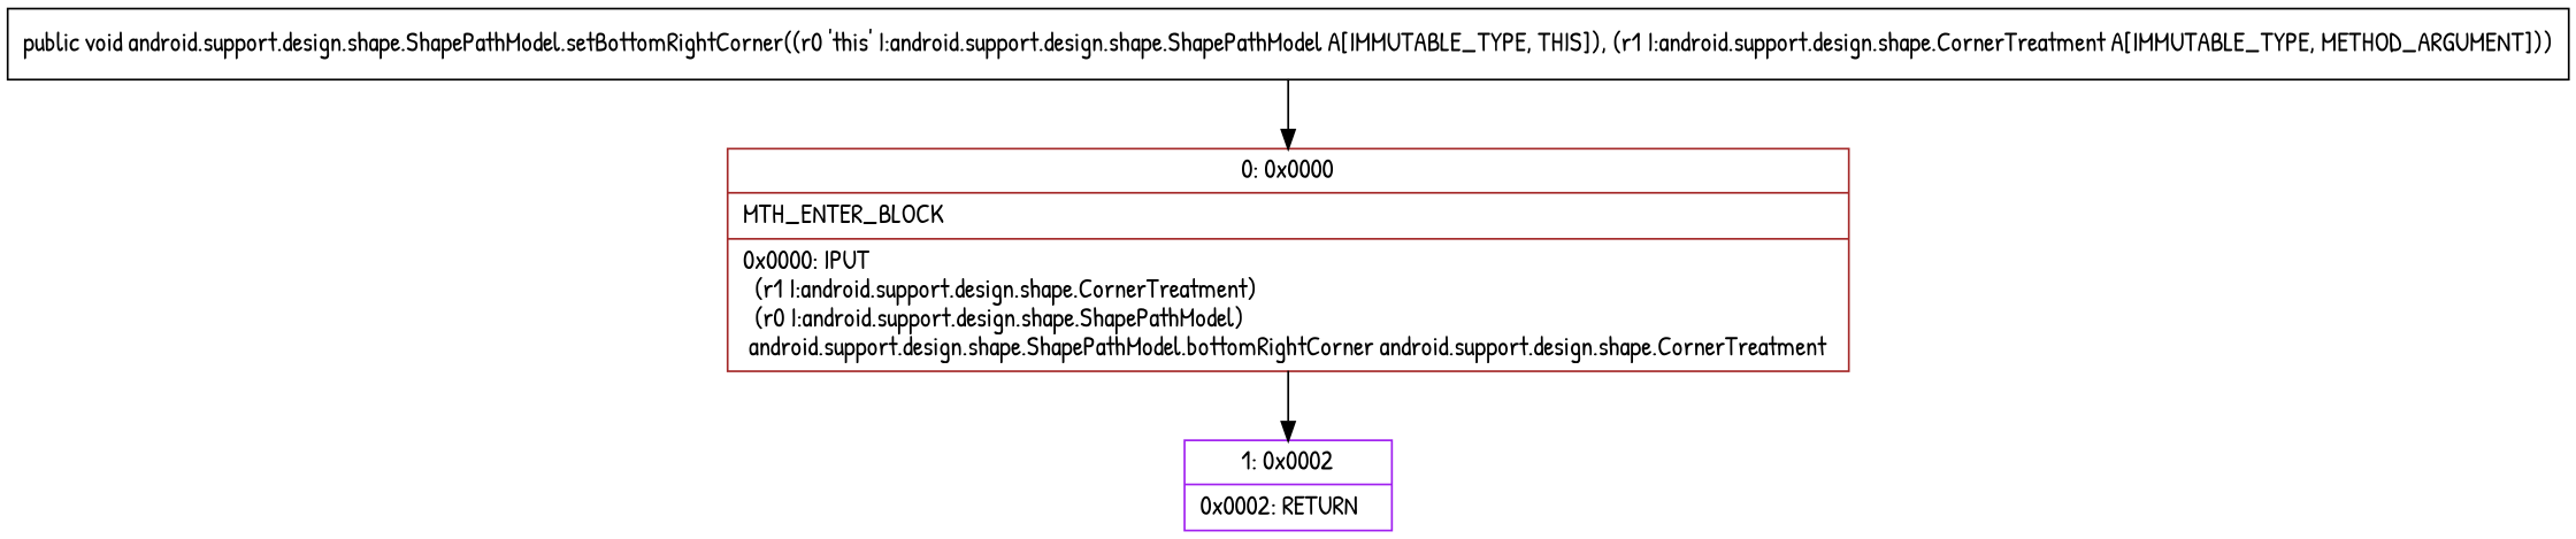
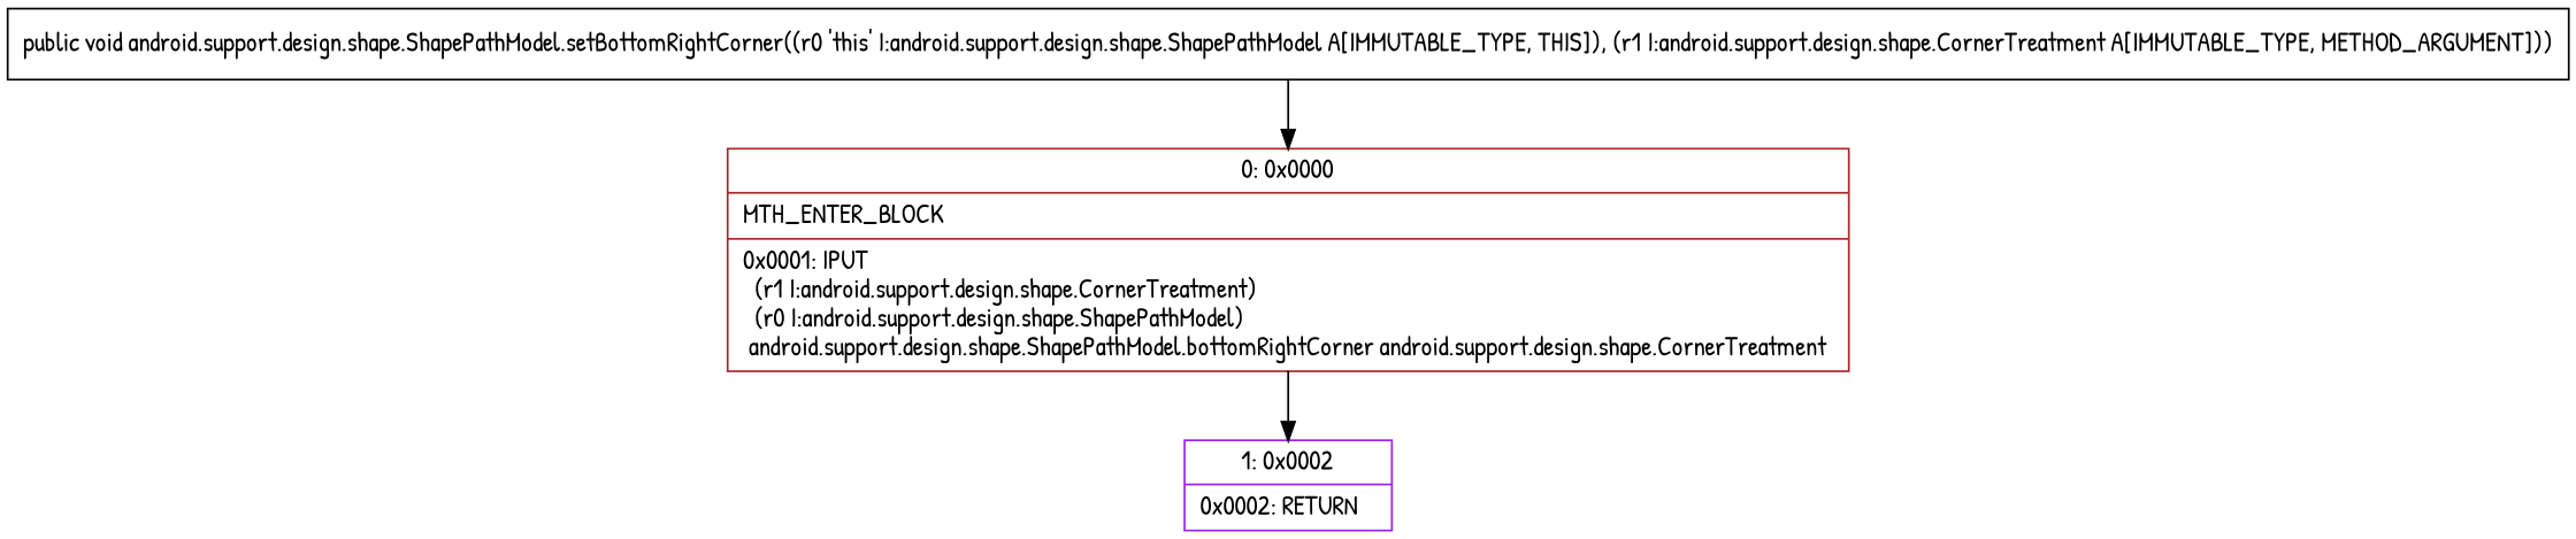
  digraph {
    fontname="Patrick Hand"
    node [shape=record fontname="Patrick Hand"]
    edge [style=solid fontname="Patrick Hand"]
-   n1 [label="{0\:\ 0x0000|MTH_ENTER_BLOCK\l|0x0000: IPUT  \l  (r1 I:android.support.design.shape.CornerTreatment)\l  (r0 I:android.support.design.shape.ShapePathModel)\l android.support.design.shape.ShapePathModel.bottomRightCorner android.support.design.shape.CornerTreatment \l}" color=brown]
+   n1 [label="{0\:\ 0x0000|MTH_ENTER_BLOCK\l|0x0001: IPUT  \l  (r1 I:android.support.design.shape.CornerTreatment)\l  (r0 I:android.support.design.shape.ShapePathModel)\l android.support.design.shape.ShapePathModel.bottomRightCorner android.support.design.shape.CornerTreatment \l}" color=brown]
    n2 [label="{1\:\ 0x0002|0x0002: RETURN   \l}" color=purple]
    n3 [label="{public void android.support.design.shape.ShapePathModel.setBottomRightCorner((r0 'this' I:android.support.design.shape.ShapePathModel A[IMMUTABLE_TYPE, THIS]), (r1 I:android.support.design.shape.CornerTreatment A[IMMUTABLE_TYPE, METHOD_ARGUMENT])) }" color=black]
    n1 -> n2
    n3 -> n1
  }
